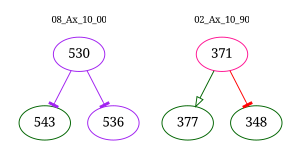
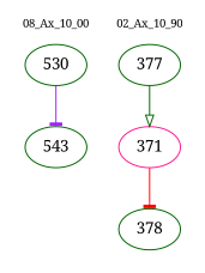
  digraph {
    fontname="Noto Serif"
    node [color=darkgreen fontname="Noto Serif"]
    edge [arrowhead=tee color=purple fontname="Noto Serif"]
-   n1 [color=purple label=530]
+   n1 [label=530]
    n2 [label=543]
-   n3 [color=purple label=536]
    n4 [color=deeppink label=371]
    n5 [label=377]
-   n6 [label=348]
+   n6 [label=378]
    subgraph cluster_1 {
      color=white
      fontsize=10
      label="08_Ax_10_00"
      n1
      n2
-     n3
    }
    subgraph cluster_2 {
      color=white
      fontsize=10
      label="02_Ax_10_90"
      n4
      n5
      n6
    }
    n1 -> n2
-   n1 -> n3
-   n4 -> n5 [arrowhead=onormal color=darkgreen]
+   n5 -> n4 [arrowhead=onormal color=darkgreen]
    n4 -> n6 [color=red]
  }
